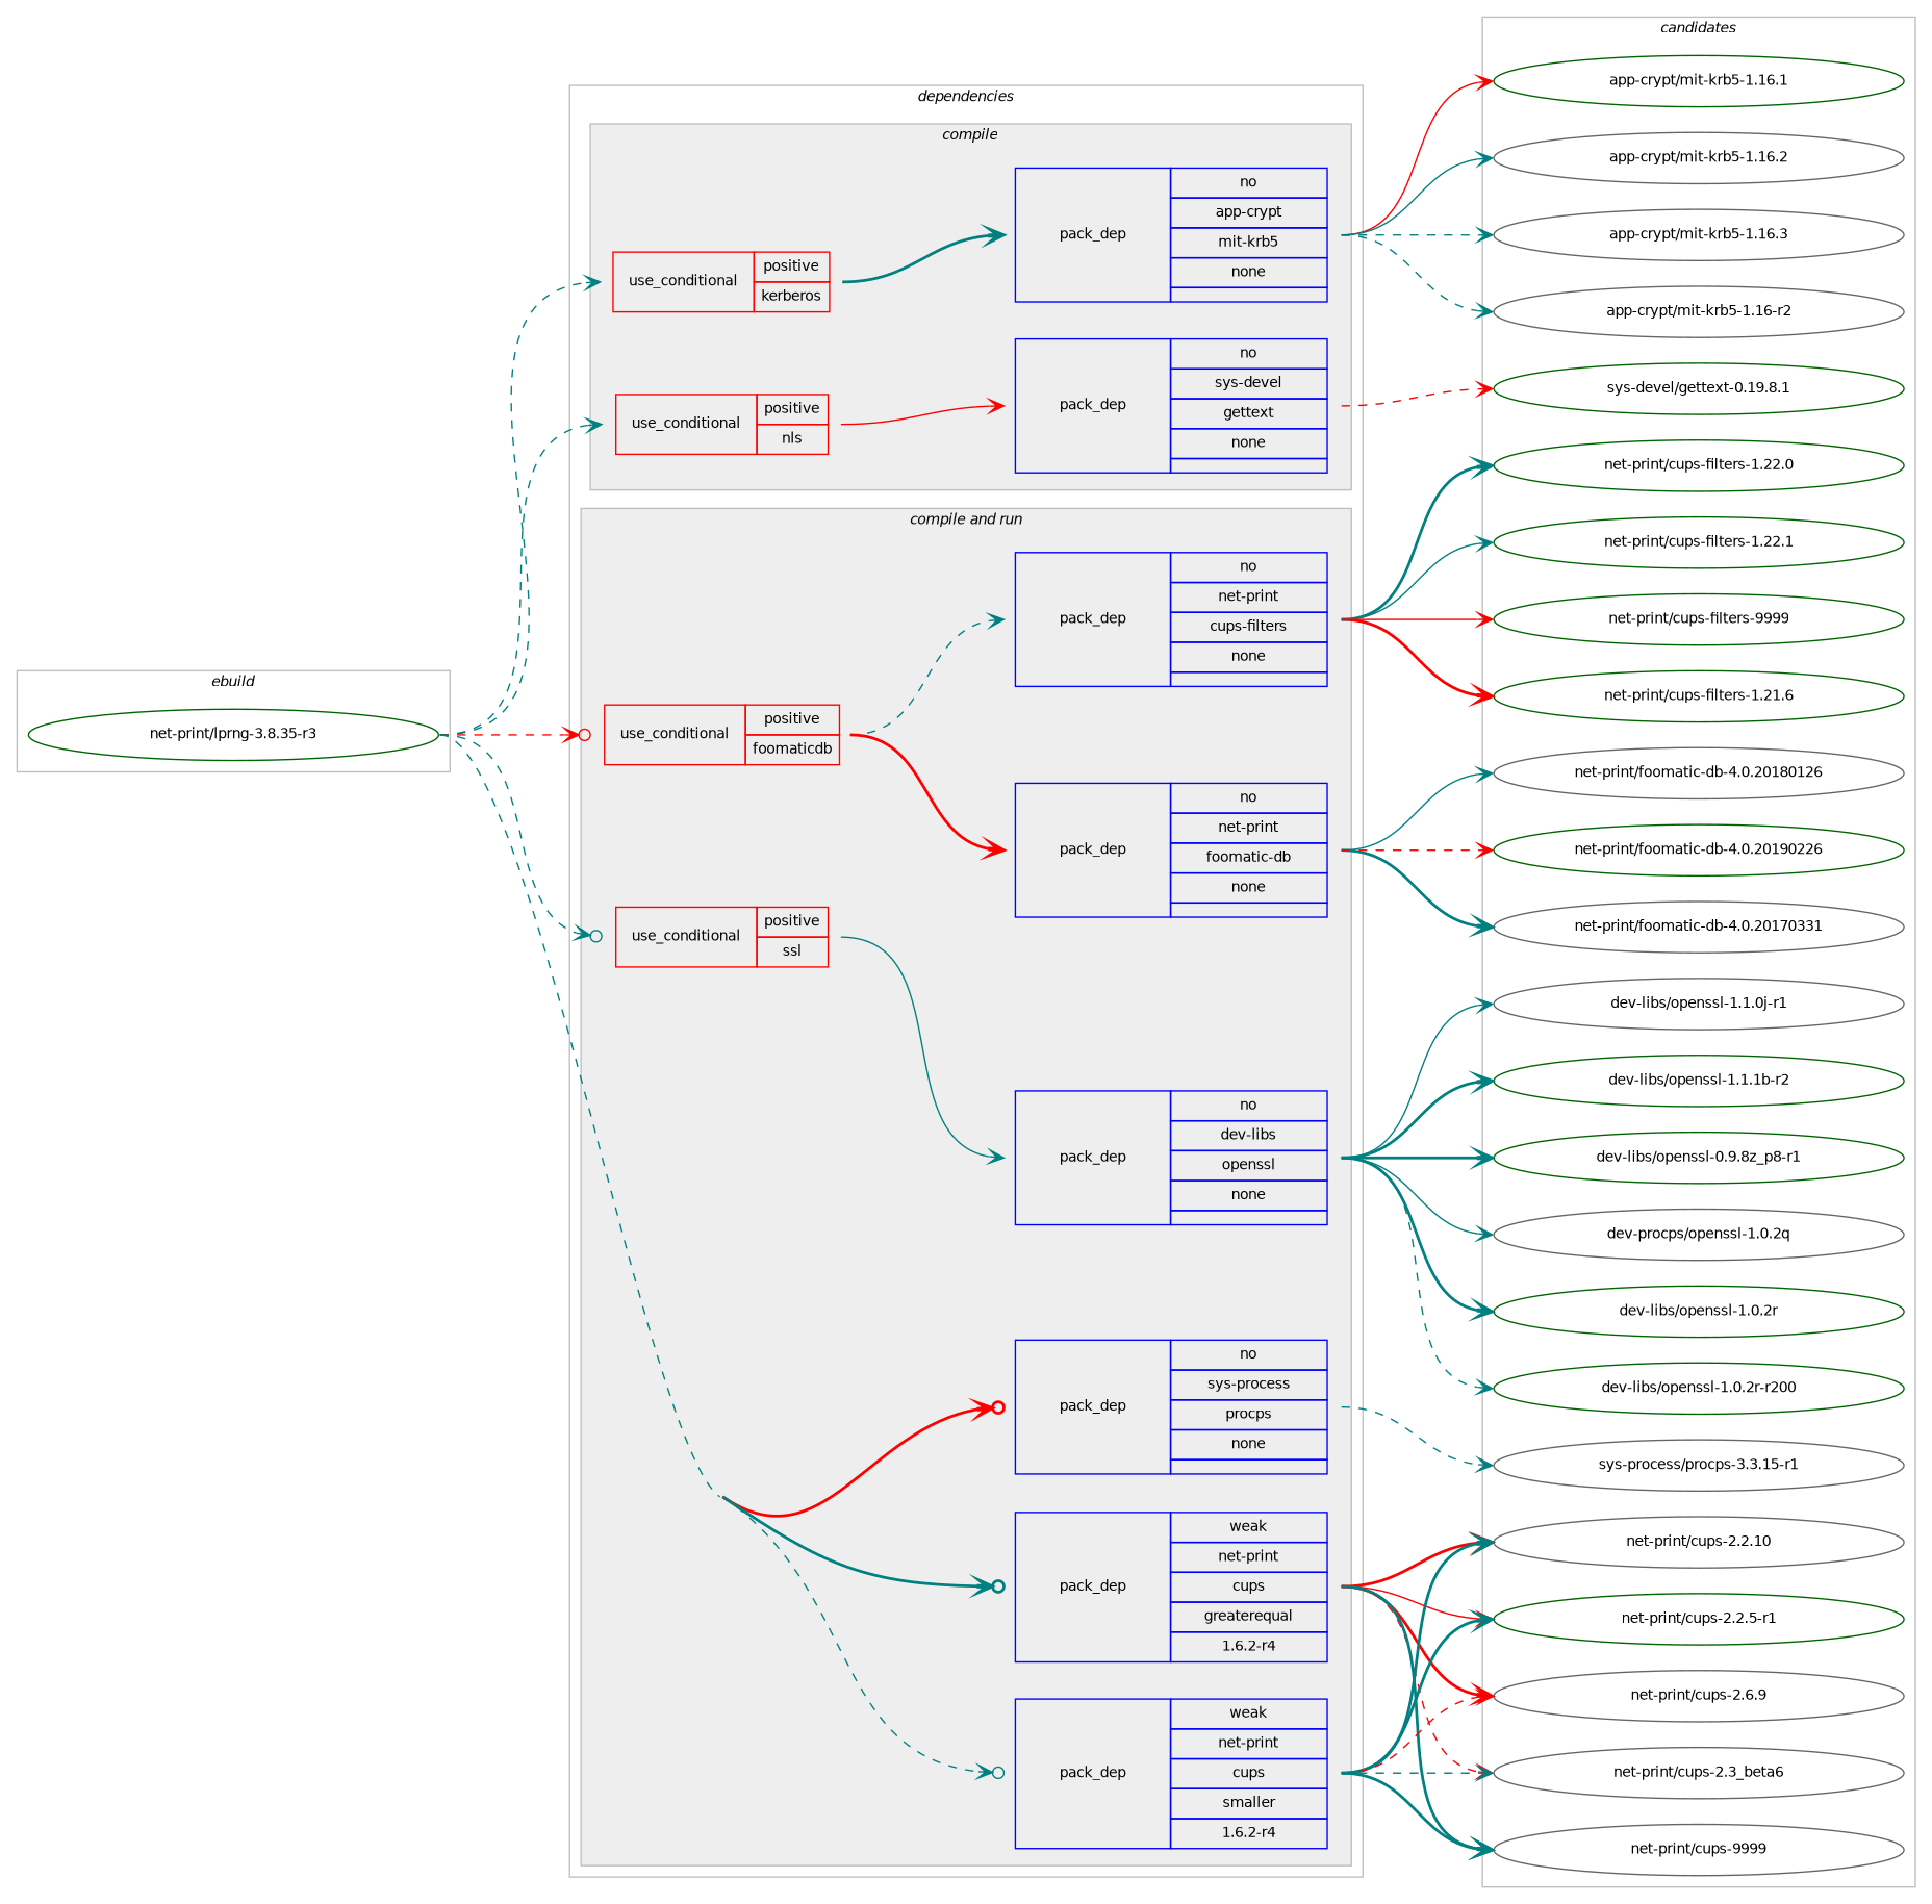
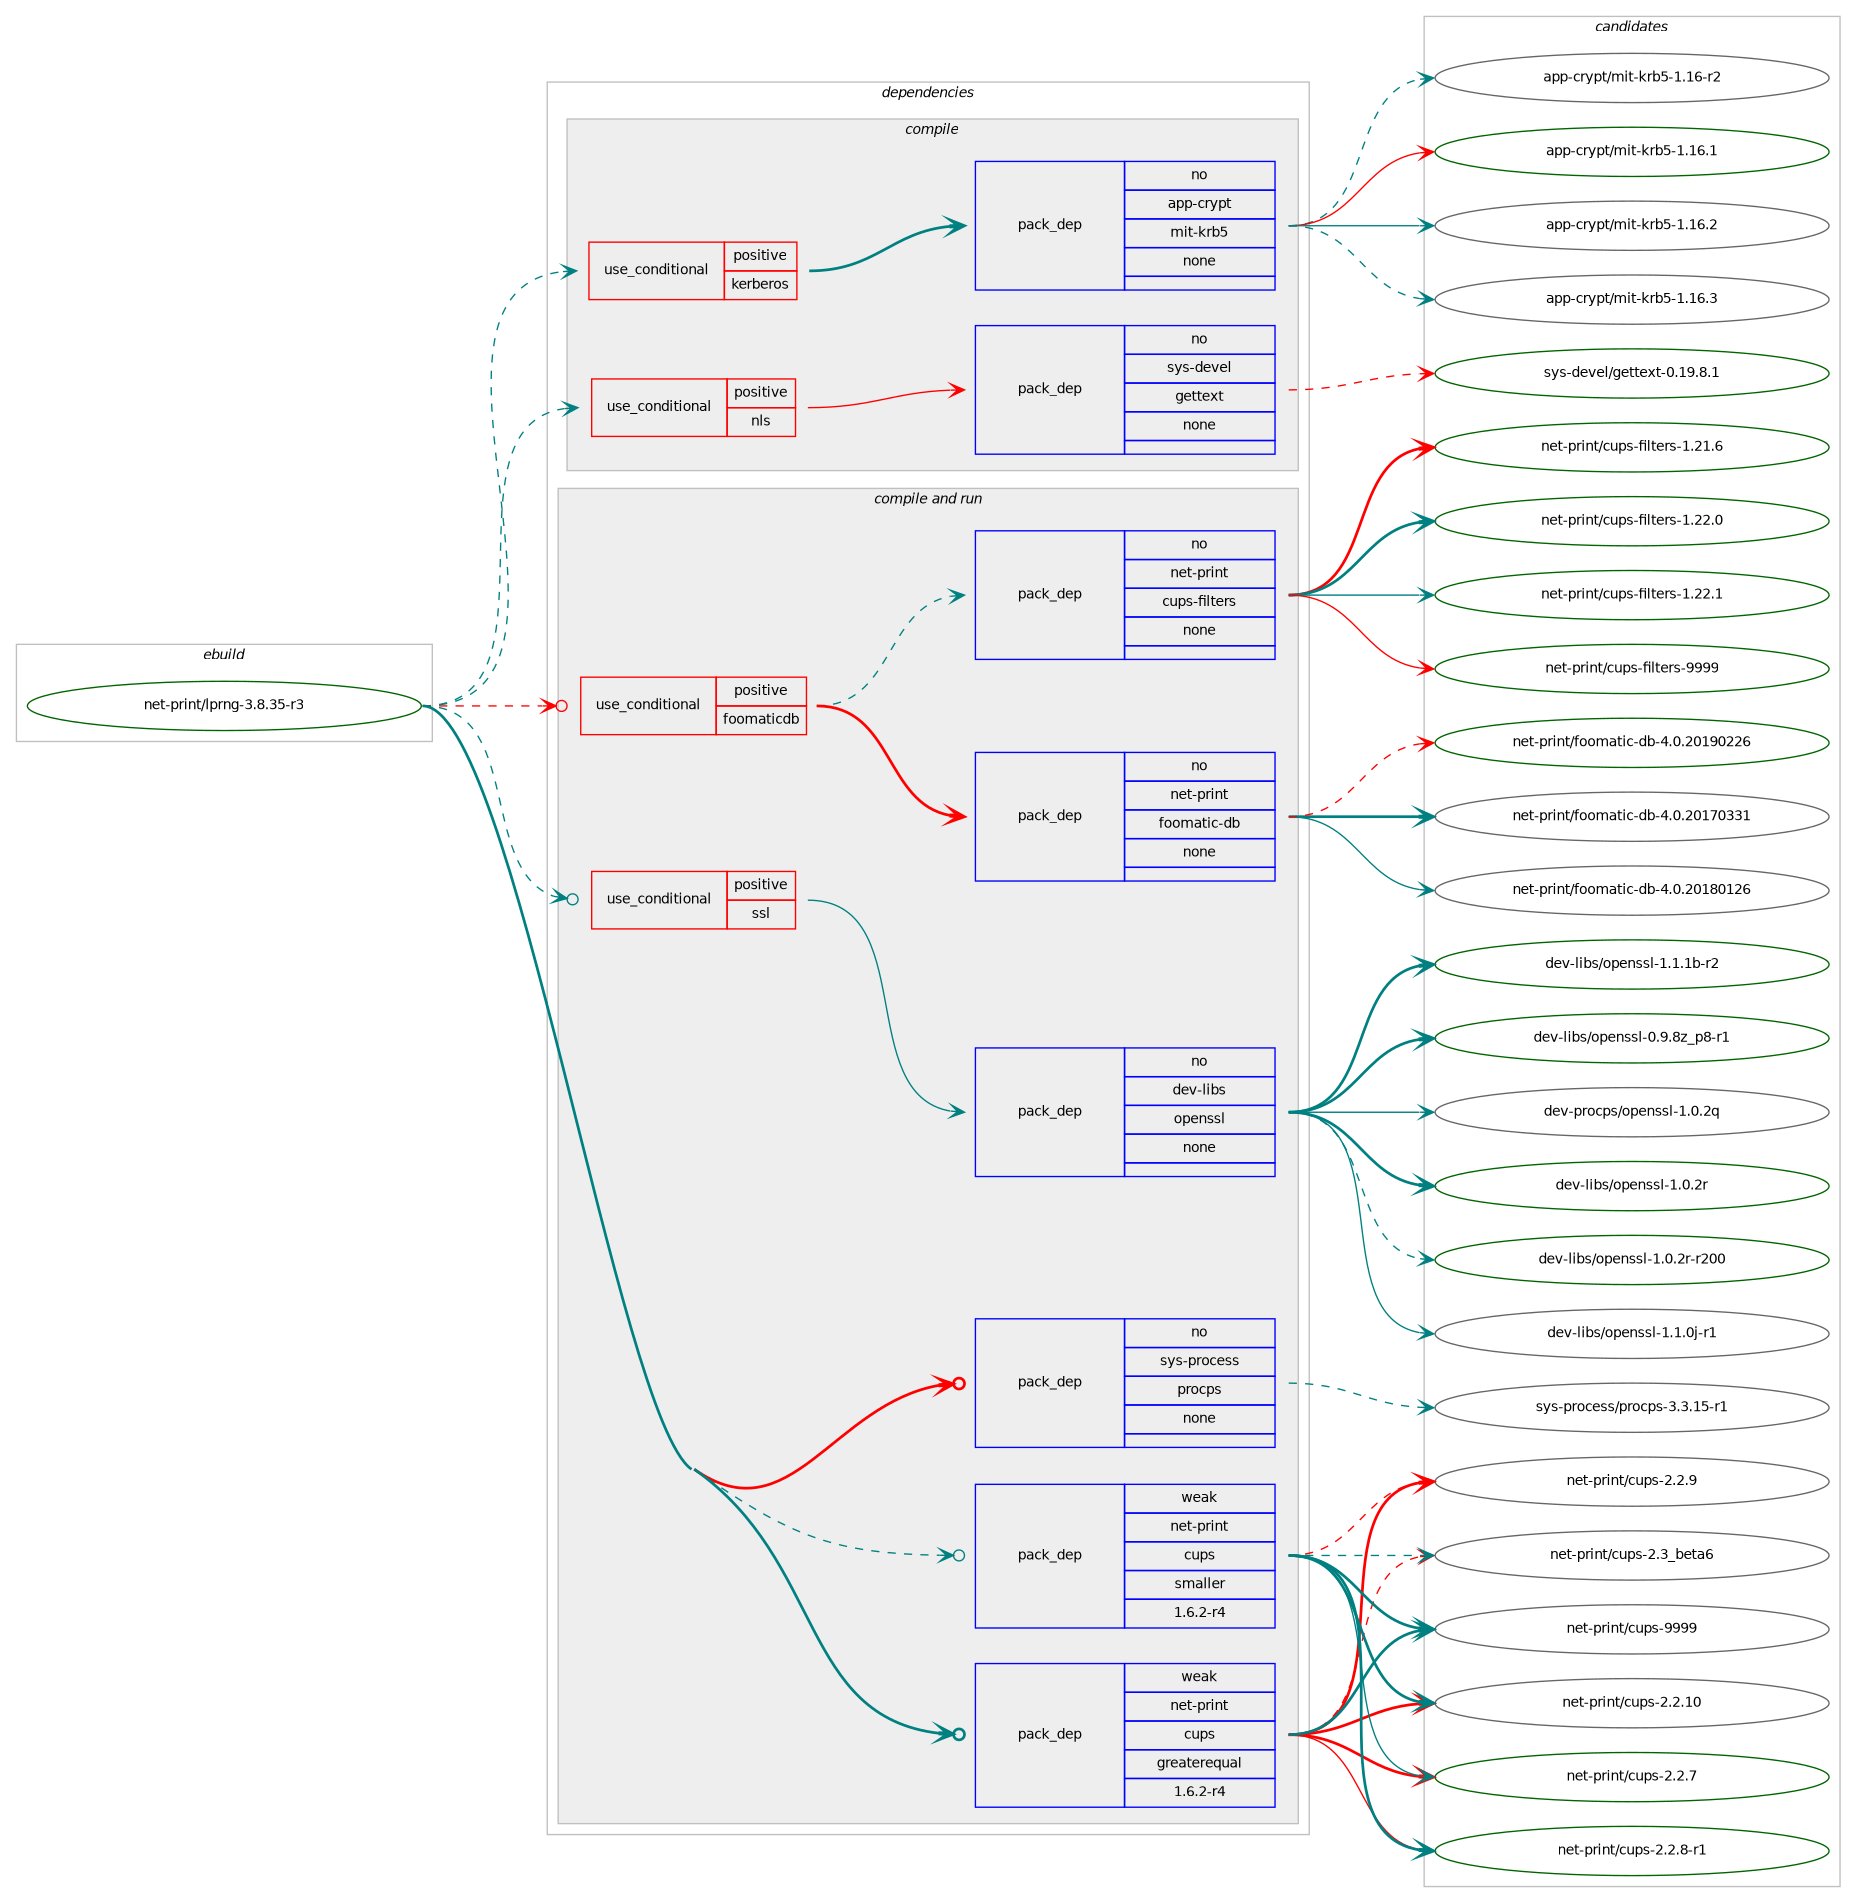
  digraph {
    compound=true
    concentrate=true
    fontname=Helvetica
    fontsize=10
    newrank=true
    rankdir=LR
    ranksep=1.5
    node [color=darkgreen fontname=Helvetica fontsize=10]
    edge [arrowhead=vee color=teal headport=w style=bold tailport=e weight=100]
    n1 [label="net-print/lprng-3.8.35-r3" width=4]
    n2 [color=blue label=<<TABLE BORDER="0" CELLBORDER="1" CELLSPACING="0" CELLPADDING="4" WIDTH="220"><TR><TD ROWSPAN="6" CELLPADDING="30">pack_dep</TD></TR><TR><TD WIDTH="110">no</TD></TR><TR><TD>app-crypt</TD></TR><TR><TD>mit-krb5</TD></TR><TR><TD>none</TD></TR><TR><TD></TD></TR></TABLE>> shape=none]
    n3 [color=red label=<<TABLE BORDER="0" CELLBORDER="1" CELLSPACING="0" CELLPADDING="4"><TR><TD ROWSPAN="3" CELLPADDING="10">use_conditional</TD></TR><TR><TD>positive</TD></TR><TR><TD>kerberos</TD></TR></TABLE>> shape=none]
    n4 [color=blue label=<<TABLE BORDER="0" CELLBORDER="1" CELLSPACING="0" CELLPADDING="4" WIDTH="220"><TR><TD ROWSPAN="6" CELLPADDING="30">pack_dep</TD></TR><TR><TD WIDTH="110">no</TD></TR><TR><TD>sys-devel</TD></TR><TR><TD>gettext</TD></TR><TR><TD>none</TD></TR><TR><TD></TD></TR></TABLE>> shape=none]
    n5 [color=red label=<<TABLE BORDER="0" CELLBORDER="1" CELLSPACING="0" CELLPADDING="4"><TR><TD ROWSPAN="3" CELLPADDING="10">use_conditional</TD></TR><TR><TD>positive</TD></TR><TR><TD>nls</TD></TR></TABLE>> shape=none]
    n6 [color=blue label=<<TABLE BORDER="0" CELLBORDER="1" CELLSPACING="0" CELLPADDING="4" WIDTH="220"><TR><TD ROWSPAN="6" CELLPADDING="30">pack_dep</TD></TR><TR><TD WIDTH="110">no</TD></TR><TR><TD>net-print</TD></TR><TR><TD>cups-filters</TD></TR><TR><TD>none</TD></TR><TR><TD></TD></TR></TABLE>> shape=none]
    n7 [color=blue label=<<TABLE BORDER="0" CELLBORDER="1" CELLSPACING="0" CELLPADDING="4" WIDTH="220"><TR><TD ROWSPAN="6" CELLPADDING="30">pack_dep</TD></TR><TR><TD WIDTH="110">no</TD></TR><TR><TD>net-print</TD></TR><TR><TD>foomatic-db</TD></TR><TR><TD>none</TD></TR><TR><TD></TD></TR></TABLE>> shape=none]
    n8 [color=red label=<<TABLE BORDER="0" CELLBORDER="1" CELLSPACING="0" CELLPADDING="4"><TR><TD ROWSPAN="3" CELLPADDING="10">use_conditional</TD></TR><TR><TD>positive</TD></TR><TR><TD>foomaticdb</TD></TR></TABLE>> shape=none]
    n9 [color=blue label=<<TABLE BORDER="0" CELLBORDER="1" CELLSPACING="0" CELLPADDING="4" WIDTH="220"><TR><TD ROWSPAN="6" CELLPADDING="30">pack_dep</TD></TR><TR><TD WIDTH="110">no</TD></TR><TR><TD>dev-libs</TD></TR><TR><TD>openssl</TD></TR><TR><TD>none</TD></TR><TR><TD></TD></TR></TABLE>> shape=none]
    n10 [color=red label=<<TABLE BORDER="0" CELLBORDER="1" CELLSPACING="0" CELLPADDING="4"><TR><TD ROWSPAN="3" CELLPADDING="10">use_conditional</TD></TR><TR><TD>positive</TD></TR><TR><TD>ssl</TD></TR></TABLE>> shape=none]
    n11 [color=blue label=<<TABLE BORDER="0" CELLBORDER="1" CELLSPACING="0" CELLPADDING="4" WIDTH="220"><TR><TD ROWSPAN="6" CELLPADDING="30">pack_dep</TD></TR><TR><TD WIDTH="110">no</TD></TR><TR><TD>sys-process</TD></TR><TR><TD>procps</TD></TR><TR><TD>none</TD></TR><TR><TD></TD></TR></TABLE>> shape=none]
    n12 [color=blue label=<<TABLE BORDER="0" CELLBORDER="1" CELLSPACING="0" CELLPADDING="4" WIDTH="220"><TR><TD ROWSPAN="6" CELLPADDING="30">pack_dep</TD></TR><TR><TD WIDTH="110">weak</TD></TR><TR><TD>net-print</TD></TR><TR><TD>cups</TD></TR><TR><TD>greaterequal</TD></TR><TR><TD>1.6.2-r4</TD></TR></TABLE>> shape=none]
    n13 [color=blue label=<<TABLE BORDER="0" CELLBORDER="1" CELLSPACING="0" CELLPADDING="4" WIDTH="220"><TR><TD ROWSPAN="6" CELLPADDING="30">pack_dep</TD></TR><TR><TD WIDTH="110">weak</TD></TR><TR><TD>net-print</TD></TR><TR><TD>cups</TD></TR><TR><TD>smaller</TD></TR><TR><TD>1.6.2-r4</TD></TR></TABLE>> shape=none]
    n14 [color=gray40 label="app-crypt/mit-krb5-1.16-r2" width=4]
    n15 [label="app-crypt/mit-krb5-1.16.1" width=4]
    n16 [color=gray40 label="app-crypt/mit-krb5-1.16.2" width=4]
    n17 [color=gray40 label="app-crypt/mit-krb5-1.16.3" width=4]
    n18 [label="sys-devel/gettext-0.19.8.1" width=4]
    n19 [label="net-print/cups-filters-1.21.6" width=4]
    n20 [label="net-print/cups-filters-1.22.0" width=4]
    n21 [label="net-print/cups-filters-1.22.1" width=4]
    n22 [label="net-print/cups-filters-9999" width=4]
    n23 [label="dev-libs/openssl-0.9.8z_p8-r1" width=4]
    n24 [color=gray40 label="dev-procps/openssl-1.0.2q" width=4]
    n25 [label="dev-libs/openssl-1.0.2r" width=4]
    n26 [label="dev-libs/openssl-1.0.2r-r200" width=4]
    n27 [color=gray40 label="dev-libs/openssl-1.1.0j-r1" width=4]
    n28 [label="dev-libs/openssl-1.1.1b-r2" width=4]
    n29 [color=gray40 label="net-print/foomatic-db-4.0.20170331" width=4]
    n30 [color=gray40 label="net-print/foomatic-db-4.0.20180126" width=4]
    n31 [label="net-print/foomatic-db-4.0.20190226" width=4]
    n32 [color=gray40 label="sys-process/procps-3.3.15-r1" width=4]
    n33 [color=gray40 label="net-print/cups-2.2.10" width=4]
-   n35 [label="net-print/cups-2.2.5-r1" width=4]
-   n36 [color=gray40 label="net-print/cups-2.6.9" width=4]
+   n34 [label="net-print/cups-2.2.7" width=4]
+   n35 [label="net-print/cups-2.2.8-r1" width=4]
+   n36 [color=gray40 label="net-print/cups-2.2.9" width=4]
    n37 [color=gray40 label="net-print/cups-2.3_beta6" width=4]
    n38 [color=gray40 label="net-print/cups-9999" width=4]
    subgraph cluster_1 {
      color=gray
      label=<<i>ebuild</i>>
      rank=same
      n1
    }
    subgraph cluster_2 {
      color=gray
      label=<<i>dependencies</i>>
      subgraph cluster_3 {
        color=gray
        fillcolor="#eeeeee"
        label=<<i>compile</i>>
        style=filled
        subgraph sub_4 {
          color=gray
          fillcolor="#eeeeee"
          label=<<i>compile</i>>
          style=filled
          n3
          subgraph sub_5 {
            color=gray
            fillcolor="#eeeeee"
            label=<<i>compile</i>>
            style=filled
            n2
          }
        }
        subgraph sub_6 {
          color=gray
          fillcolor="#eeeeee"
          label=<<i>compile</i>>
          style=filled
          n5
          subgraph sub_7 {
            color=gray
            fillcolor="#eeeeee"
            label=<<i>compile</i>>
            style=filled
            n4
          }
        }
      }
      subgraph cluster_8 {
        color=gray
        fillcolor="#eeeeee"
        label=<<i>compile and run</i>>
        style=filled
        subgraph sub_9 {
          color=gray
          fillcolor="#eeeeee"
          label=<<i>compile and run</i>>
          style=filled
          n8
          subgraph sub_10 {
            color=gray
            fillcolor="#eeeeee"
            label=<<i>compile and run</i>>
            style=filled
            n6
          }
          subgraph sub_11 {
            color=gray
            fillcolor="#eeeeee"
            label=<<i>compile and run</i>>
            style=filled
            n7
          }
        }
        subgraph sub_12 {
          color=gray
          fillcolor="#eeeeee"
          label=<<i>compile and run</i>>
          style=filled
          n10
          subgraph sub_13 {
            color=gray
            fillcolor="#eeeeee"
            label=<<i>compile and run</i>>
            style=filled
            n9
          }
        }
        subgraph sub_14 {
          color=gray
          fillcolor="#eeeeee"
          label=<<i>compile and run</i>>
          style=filled
          n11
        }
        subgraph sub_15 {
          color=gray
          fillcolor="#eeeeee"
          label=<<i>compile and run</i>>
          style=filled
          n12
        }
        subgraph sub_16 {
          color=gray
          fillcolor="#eeeeee"
          label=<<i>compile and run</i>>
          style=filled
          n13
        }
      }
      subgraph cluster_17 {
        color=gray
        fillcolor="#eeeeee"
        label=<<i>run</i>>
        style=filled
      }
    }
    subgraph cluster_18 {
      color=gray
      label=<<i>candidates</i>>
      rank=same
      subgraph sub_19 {
        color=black
        label=<<i>candidates</i>>
        nodesep=1
        rank=same
        n14
        n15
        n16
        n17
      }
      subgraph sub_20 {
        color=black
        label=<<i>candidates</i>>
        nodesep=1
        rank=same
        n18
      }
      subgraph sub_21 {
        color=black
        label=<<i>candidates</i>>
        nodesep=1
        rank=same
        n19
        n20
        n21
        n22
      }
      subgraph sub_22 {
        color=black
        label=<<i>candidates</i>>
        nodesep=1
        rank=same
        n23
        n24
        n25
        n26
        n27
        n28
      }
      subgraph sub_23 {
        color=black
        label=<<i>candidates</i>>
        nodesep=1
        rank=same
        n29
        n30
        n31
      }
      subgraph sub_24 {
        color=black
        label=<<i>candidates</i>>
        nodesep=1
        rank=same
        n32
      }
      subgraph sub_25 {
        color=black
        label=<<i>candidates</i>>
        nodesep=1
        rank=same
        n33
+       n34
        n35
        n36
        n37
        n38
      }
      subgraph sub_26 {
        color=black
        label=<<i>candidates</i>>
        nodesep=1
        rank=same
        n33
+       n34
        n35
        n36
        n37
        n38
      }
    }
    n1 -> n3 [style=dashed weight=20]
    n1 -> n5 [style=dashed weight=20]
    n1 -> n8 [arrowhead=odotvee color=red style=dashed weight=20]
    n1 -> n10 [arrowhead=odotvee style=dashed weight=20]
    n1 -> n11 [arrowhead=odotvee color=red weight=20]
    n1 -> n12 [arrowhead=odotvee weight=20]
    n1 -> n13 [arrowhead=odotvee style=dashed weight=20]
    n2 -> n14 [style=dashed]
    n2 -> n15 [color=red style=solid]
    n2 -> n16 [style=solid]
    n2 -> n17 [style=dashed]
    n3 -> n2 [weight=20]
    n4 -> n18 [color=red style=dashed]
    n5 -> n4 [color=red style=solid weight=20]
    n6 -> n19 [color=red]
    n6 -> n20
    n6 -> n21 [style=solid]
    n6 -> n22 [color=red style=solid]
    n7 -> n29
    n7 -> n30 [style=solid]
    n7 -> n31 [color=red style=dashed]
    n8 -> n6 [style=dashed weight=20]
    n8 -> n7 [color=red weight=20]
    n9 -> n23
    n9 -> n24 [style=solid]
    n9 -> n25
    n9 -> n26 [style=dashed]
    n9 -> n27 [style=solid]
    n9 -> n28
    n10 -> n9 [style=solid weight=20]
    n11 -> n32 [style=dashed]
    n12 -> n33 [color=red]
+   n12 -> n34 [color=red]
    n12 -> n35 [color=red style=solid]
    n12 -> n36 [color=red]
    n12 -> n37 [color=red style=dashed]
    n12 -> n38
    n13 -> n33
+   n13 -> n34 [style=solid]
    n13 -> n35
    n13 -> n36 [color=red style=dashed]
    n13 -> n37 [style=dashed]
    n13 -> n38
  }
